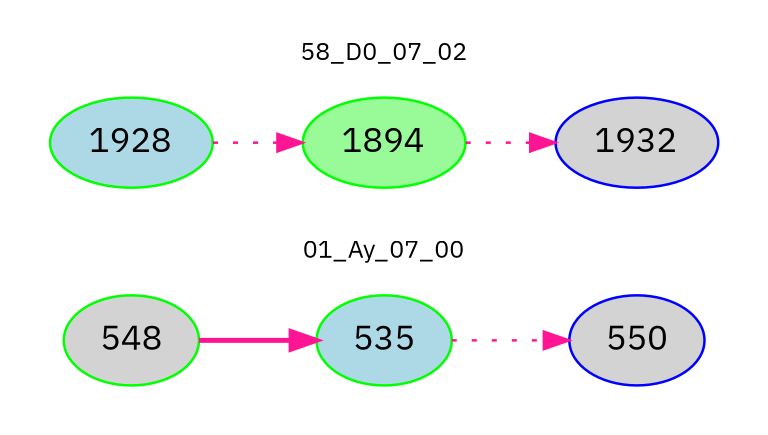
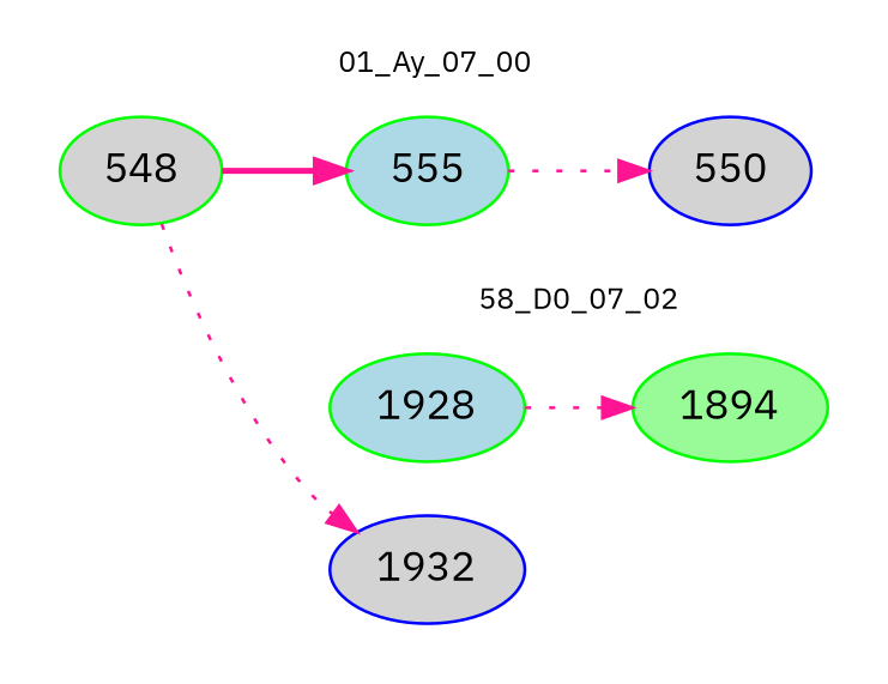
  digraph {
    fontname="IBM Plex Sans"
    rankdir=LR
    node [color=green fillcolor=lightgrey fontname="IBM Plex Sans" style=filled]
    edge [color=deeppink fontname="IBM Plex Sans" style=dotted]
    n1 [label=548]
-   n2 [fillcolor=lightblue label=535]
+   n2 [fillcolor=lightblue label=555]
    n3 [color=blue label=550]
    n4 [fillcolor=lightblue label=1928]
    n5 [fillcolor=palegreen label=1894]
    n6 [color=blue label=1932]
    subgraph cluster_1 {
      color=white
      fontsize=10
      label="01_Ay_07_00"
      n1
      n2
      n3
    }
    subgraph cluster_2 {
      color=white
      fontsize=10
      label="58_D0_07_02"
      n4
      n5
      n6
    }
    n1 -> n2 [style=bold]
    n2 -> n3
    n4 -> n5
-   n5 -> n6
+   n1 -> n6
  }
